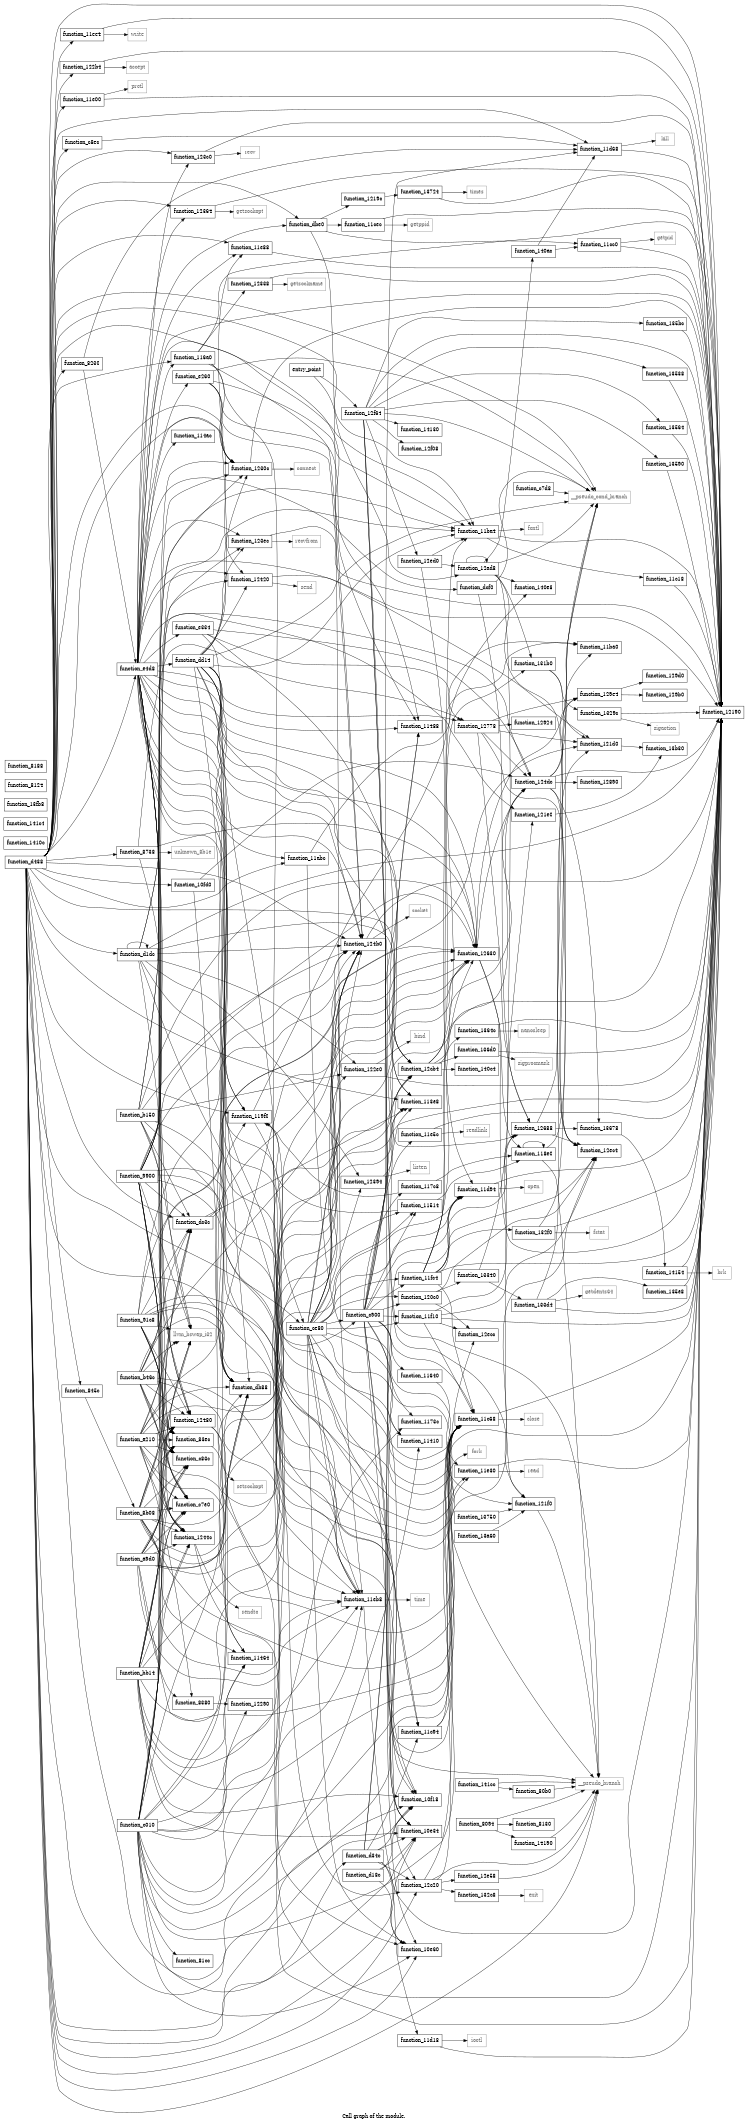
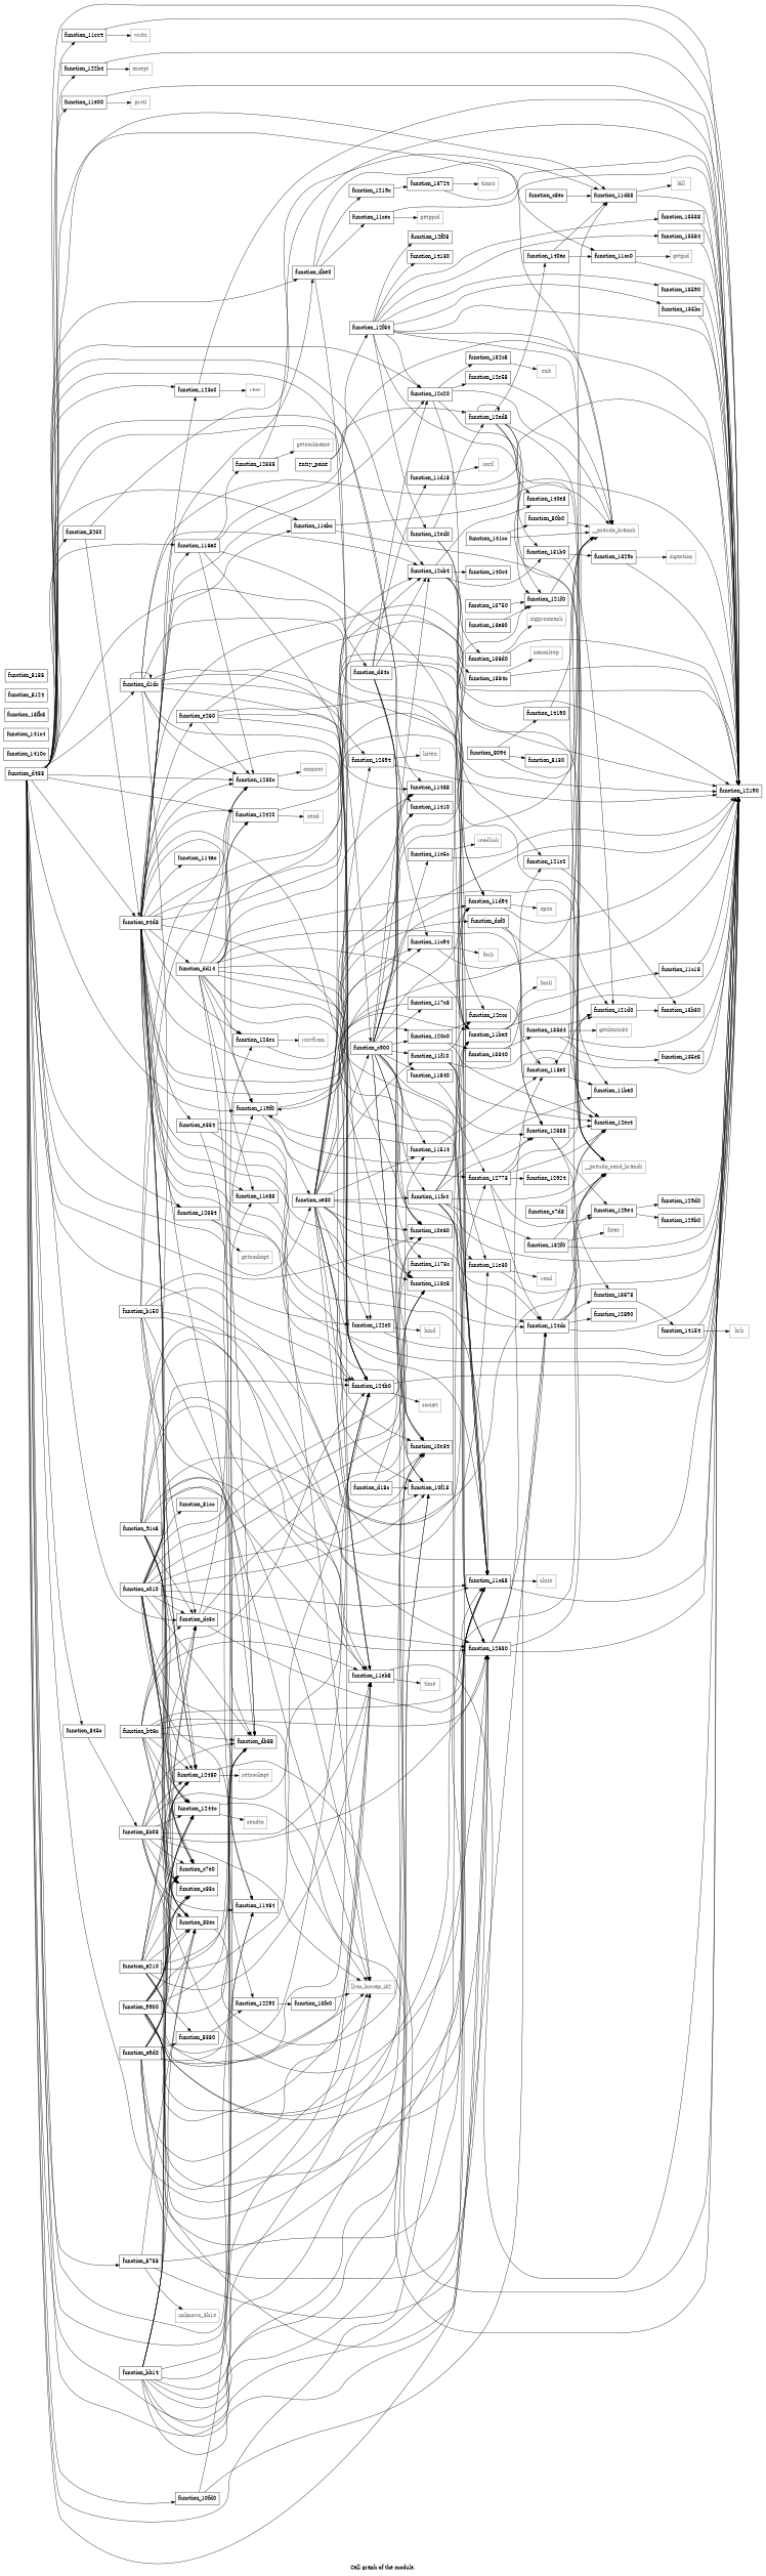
  digraph {
    label="Call graph of the module."
    rankdir=LR
    node [shape=record]
    n1 [label="{function_11640}"]
    n2 [label="{function_11e30}"]
    n3 [label="{function_12190}"]
    n4 [color=gray50 fontcolor=gray50 label="{read}"]
    n5 [label="{function_db88}"]
    n6 [label="{function_dbe0}"]
    n7 [label="{function_11eb8}"]
    n8 [label="{function_11cc0}"]
    n9 [label="{function_11cec}"]
    n10 [label="{function_1219c}"]
    n11 [color=gray50 fontcolor=gray50 label="{time}"]
    n12 [color=gray50 fontcolor=gray50 label="{getpid}"]
    n13 [color=gray50 fontcolor=gray50 label="{getppid}"]
    n14 [label="{function_13724}"]
    n15 [label="{function_dc3c}"]
    n16 [label="{function_119f0}"]
    n17 [label="{function_121d0}"]
    n18 [label="{function_113e8}"]
    n19 [label="{function_11ba0}"]
    n20 [color=gray50 fontcolor=gray50 label="{__pseudo_branch}"]
    n21 [label="{function_ce80}"]
    n22 [label="{function_13b30}"]
    n23 [label="{function_11ba4}"]
    n24 [label="{function_11c18}"]
    n25 [color=gray50 fontcolor=gray50 label="{fcntl}"]
    n26 [label="{function_116a0}"]
    n27 [label="{function_1230c}"]
    n28 [label="{function_12338}"]
    n29 [label="{function_11c68}"]
    n30 [label="{function_124b0}"]
    n31 [color=gray50 fontcolor=gray50 label="{connect}"]
    n32 [color=gray50 fontcolor=gray50 label="{getsockname}"]
    n33 [color=gray50 fontcolor=gray50 label="{close}"]
    n34 [color=gray50 fontcolor=gray50 label="{socket}"]
    n35 [label="{function_1173c}"]
    n36 [label="{function_11e5c}"]
    n37 [color=gray50 fontcolor=gray50 label="{readlink}"]
    n38 [label="{function_dcf0}"]
    n39 [label="{function_12688}"]
    n40 [color=gray50 fontcolor=gray50 label="{__pseudo_cond_branch}"]
    n41 [label="{function_12ec4}"]
    n42 [label="{function_13678}"]
    n43 [label="{function_129e4}"]
    n44 [label="{function_dd14}"]
    n45 [label="{function_11e88}"]
    n46 [label="{function_11488}"]
    n47 [label="{function_123ec}"]
    n48 [label="{function_12420}"]
    n49 [label="{function_12630}"]
    n50 [label="{function_12778}"]
    n51 [label="{function_12cb4}"]
    n52 [color=gray50 fontcolor=gray50 label="{recvfrom}"]
    n53 [color=gray50 fontcolor=gray50 label="{send}"]
    n54 [label="{function_118e0}"]
    n55 [label="{function_124dc}"]
    n56 [label="{function_12924}"]
    n57 [label="{function_140c4}"]
    n58 [label="{function_140e8}"]
    n59 [label="{function_131b0}"]
    n60 [label="{function_1364c}"]
    n61 [label="{function_136d0}"]
    n62 [label="{function_12364}"]
    n63 [color=gray50 fontcolor=gray50 label="{getsockopt}"]
    n64 [label="{function_11464}"]
    n65 [label="{function_117c8}"]
    n66 [label="{function_11ee4}"]
    n67 [color=gray50 fontcolor=gray50 label="{write}"]
    n68 [label="{function_122b4}"]
    n69 [color=gray50 fontcolor=gray50 label="{accept}"]
    n70 [label="{function_e260}"]
    n71 [label="{function_e334}"]
    n72 [label="{function_12890}"]
    n73 [label="{function_11f10}"]
    n74 [label="{function_12ecc}"]
    n75 [label="{function_11fc4}"]
    n76 [label="{function_11d94}"]
    n77 [label="{function_132f0}"]
    n78 [color=gray50 fontcolor=gray50 label="{open}"]
    n79 [color=gray50 fontcolor=gray50 label="{fstat}"]
    n80 [label="{function_120c0}"]
    n81 [label="{function_13340}"]
    n82 [label="{function_121e0}"]
    n83 [label="{function_133d4}"]
    n84 [label="{function_11d18}"]
    n85 [color=gray50 fontcolor=gray50 label="{ioctl}"]
    n86 [label="{function_122e0}"]
    n87 [color=gray50 fontcolor=gray50 label="{bind}"]
    n88 [label="{function_11d68}"]
    n89 [color=gray50 fontcolor=gray50 label="{kill}"]
    n90 [label="{function_e4d8}"]
    n91 [label="{function_10e34}"]
    n92 [label="{function_10e60}"]
    n93 [label="{function_11abc}"]
    n94 [label="{function_10f18}"]
    n95 [label="{function_114ac}"]
    n96 [label="{function_11c94}"]
    n97 [label="{function_1244c}"]
    n98 [label="{function_12480}"]
    n99 [label="{function_123c0}"]
    n100 [color=gray50 fontcolor=gray50 label="{llvm_bswap_i32}"]
    n101 [label="{function_12c20}"]
    n102 [label="{function_c7e0}"]
    n103 [label="{function_c83c}"]
    n104 [color=gray50 fontcolor=gray50 label="{fork}"]
    n105 [color=gray50 fontcolor=gray50 label="{sendto}"]
    n106 [color=gray50 fontcolor=gray50 label="{setsockopt}"]
    n107 [color=gray50 fontcolor=gray50 label="{recv}"]
    n108 [label="{function_132c8}"]
    n109 [label="{function_12e58}"]
    n110 [color=gray50 fontcolor=gray50 label="{times}"]
    n111 [label="{function_10fd0}"]
    n112 [label="{function_12394}"]
    n113 [color=gray50 fontcolor=gray50 label="{listen}"]
    n114 [label="{function_121f0}"]
    n115 [label="{function_11410}"]
    n116 [label="{function_11e00}"]
    n117 [color=gray50 fontcolor=gray50 label="{prctl}"]
    n118 [label="{function_11514}"]
    n119 [label="{function_12290}"]
+   n120 [label="{function_13fc0}"]
    n121 [label="{function_13a60}"]
    n122 [label="{function_140ac}"]
    n123 [label="{function_1410c}"]
    n124 [label="{function_14130}"]
    n125 [label="{function_14154}"]
    n126 [color=gray50 fontcolor=gray50 label="{brk}"]
    n127 [label="{function_14190}"]
    n128 [label="{function_141c4}"]
    n129 [label="{function_141cc}"]
    n130 [label="{function_80b0}"]
    n131 [color=gray50 fontcolor=gray50 label="{unknown_8b1e}"]
    n132 [color=gray50 fontcolor=gray50 label="{sigaction}"]
    n133 [color=gray50 fontcolor=gray50 label="{exit}"]
    n134 [color=gray50 fontcolor=gray50 label="{getdents64}"]
    n135 [color=gray50 fontcolor=gray50 label="{nanosleep}"]
    n136 [color=gray50 fontcolor=gray50 label="{sigprocmask}"]
    n137 [label="{function_12f64}"]
    n138 [label="{function_13538}"]
    n139 [label="{function_13564}"]
    n140 [label="{function_13590}"]
    n141 [label="{function_135bc}"]
    n142 [label="{function_12ed0}"]
    n143 [label="{function_12f08}"]
    n144 [label="{function_12ad8}"]
    n145 [label="{function_1329c}"]
    n146 [label="{function_135e8}"]
    n147 [label="{function_13750}"]
    n148 [label="{function_13fb8}"]
    n149 [label="{function_129b0}"]
    n150 [label="{function_129d0}"]
    n151 [label="{function_8094}"]
    n152 [label="{function_8130}"]
    n153 [label="{function_8124}"]
    n154 [label="{function_8188}"]
    n155 [label="{entry_point}"]
    n156 [label="{function_81cc}"]
    n157 [label="{function_8230}"]
    n158 [label="{function_8380}"]
    n159 [label="{function_83ec}"]
    n160 [label="{function_845c}"]
    n161 [label="{function_8b08}"]
    n162 [label="{function_8738}"]
    n163 [label="{function_91c8}"]
    n164 [label="{function_9900}"]
    n165 [label="{function_a210}"]
    n166 [label="{function_a9d0}"]
    n167 [label="{function_b150}"]
    n168 [label="{function_b46c}"]
    n169 [label="{function_bb14}"]
    n170 [label="{function_c010}"]
    n171 [label="{function_c7d8}"]
    n172 [label="{function_c8ec}"]
    n173 [label="{function_c900}"]
    n174 [label="{function_d18c}"]
    n175 [label="{function_d1dc}"]
    n176 [label="{function_d34c}"]
    n177 [label="{function_d438}"]
    n1 -> n2
    n2 -> n3
    n2 -> n4
    n6 -> n7
    n6 -> n8
    n6 -> n9
    n6 -> n10
    n7 -> n3
    n7 -> n11
    n8 -> n3
    n8 -> n12
    n9 -> n3
    n9 -> n13
    n10 -> n14
    n14 -> n3
    n14 -> n110
    n15 -> n16
    n15 -> n17
    n15 -> n18
    n16 -> n19
    n16 -> n20
    n16 -> n21
    n17 -> n22
    n21 -> n2
    n21 -> n7
    n21 -> n18
    n21 -> n29
    n21 -> n30
    n21 -> n46
    n21 -> n51
    n21 -> n55
    n21 -> n73
    n21 -> n75
    n21 -> n76
    n21 -> n80
    n21 -> n86
    n21 -> n91
    n21 -> n92
    n21 -> n94
    n21 -> n96
    n21 -> n112
    n21 -> n115
    n21 -> n118
    n21 -> n173
    n23 -> n3
    n23 -> n24
    n23 -> n25
    n24 -> n3
    n26 -> n3
    n26 -> n27
    n26 -> n28
    n26 -> n29
    n26 -> n30
    n27 -> n3
    n27 -> n31
    n28 -> n3
    n28 -> n32
    n29 -> n3
    n29 -> n33
    n30 -> n3
    n30 -> n34
    n36 -> n3
    n36 -> n37
    n38 -> n39
    n38 -> n40
    n39 -> n41
    n39 -> n42
    n39 -> n43
    n42 -> n125
    n43 -> n149
    n43 -> n150
    n44 -> n5
    n44 -> n16
    n44 -> n18
    n44 -> n23
    n44 -> n27
    n44 -> n29
    n44 -> n30
    n44 -> n39
    n44 -> n40
    n44 -> n45
    n44 -> n46
    n44 -> n47
    n44 -> n48
    n44 -> n49
    n44 -> n50
    n44 -> n51
    n45 -> n3
    n47 -> n3
    n47 -> n52
    n48 -> n3
    n48 -> n53
    n49 -> n3
    n49 -> n40
    n49 -> n54
    n49 -> n55
    n50 -> n17
    n50 -> n39
    n50 -> n41
    n50 -> n43
    n50 -> n55
    n50 -> n56
    n51 -> n3
    n51 -> n57
    n51 -> n58
    n51 -> n59
    n51 -> n60
    n51 -> n61
    n54 -> n19
    n54 -> n20
    n54 -> n54
    n55 -> n3
    n55 -> n40
    n55 -> n41
    n55 -> n42
    n55 -> n43
    n55 -> n72
    n59 -> n17
    n59 -> n145
    n60 -> n3
    n60 -> n135
    n61 -> n3
    n61 -> n136
    n62 -> n3
    n62 -> n63
    n65 -> n16
    n65 -> n54
    n66 -> n3
    n66 -> n67
    n68 -> n3
    n68 -> n69
    n70 -> n23
    n70 -> n27
    n70 -> n30
    n70 -> n40
    n70 -> n46
    n71 -> n18
    n71 -> n50
    n71 -> n55
    n71 -> n64
    n73 -> n3
    n73 -> n29
    n73 -> n39
    n73 -> n41
    n73 -> n74
    n75 -> n3
    n75 -> n23
    n75 -> n29
    n75 -> n39
    n75 -> n41
    n75 -> n49
    n75 -> n55
    n75 -> n76
    n75 -> n77
    n76 -> n3
    n76 -> n78
    n77 -> n3
    n77 -> n40
    n77 -> n79
    n80 -> n41
    n80 -> n74
    n80 -> n81
    n81 -> n82
    n81 -> n83
    n82 -> n22
    n83 -> n3
    n83 -> n17
    n83 -> n134
    n83 -> n146
    n84 -> n3
    n84 -> n85
    n86 -> n3
    n86 -> n87
    n88 -> n3
    n88 -> n89
    n90 -> n3
    n90 -> n5
    n90 -> n6
    n90 -> n7
    n90 -> n16
    n90 -> n17
    n90 -> n23
    n90 -> n26
    n90 -> n27
    n90 -> n29
    n90 -> n30
    n90 -> n38
    n90 -> n44
    n90 -> n45
    n90 -> n47
    n90 -> n48
    n90 -> n49
    n90 -> n62
    n90 -> n70
    n90 -> n71
    n90 -> n82
    n90 -> n91
    n90 -> n92
    n90 -> n93
    n90 -> n94
    n90 -> n95
    n90 -> n96
    n90 -> n97
    n90 -> n98
    n90 -> n99
    n90 -> n100
    n90 -> n101
    n90 -> n102
    n90 -> n103
    n93 -> n19
    n93 -> n20
    n96 -> n3
    n96 -> n104
    n97 -> n3
    n97 -> n105
    n98 -> n3
    n98 -> n106
    n99 -> n3
    n99 -> n107
    n101 -> n20
    n101 -> n41
    n101 -> n74
    n101 -> n108
    n101 -> n109
    n108 -> n133
    n109 -> n20
    n111 -> n55
    n111 -> n64
    n112 -> n3
    n112 -> n113
    n114 -> n20
    n116 -> n3
    n116 -> n117
    n118 -> n16
    n118 -> n54
+   n119 -> n120
+   n120 -> n100
    n121 -> n114
    n122 -> n8
    n122 -> n88
    n125 -> n3
    n125 -> n126
    n127 -> n20
    n129 -> n20
    n129 -> n130
    n130 -> n20
    n137 -> n3
    n137 -> n20
    n137 -> n40
    n137 -> n101
    n137 -> n114
    n137 -> n124
    n137 -> n138
    n137 -> n139
    n137 -> n140
    n137 -> n141
    n137 -> n142
    n137 -> n143
    n138 -> n3
    n139 -> n3
    n140 -> n3
    n141 -> n3
    n142 -> n23
    n142 -> n76
    n142 -> n144
    n144 -> n40
    n144 -> n41
    n144 -> n58
    n144 -> n59
    n144 -> n114
    n144 -> n122
    n144 -> n144
    n145 -> n3
    n145 -> n132
    n146 -> n3
    n147 -> n114
    n151 -> n20
    n151 -> n127
    n151 -> n152
    n155 -> n137
    n155 -> n144
    n157 -> n88
    n157 -> n90
    n158 -> n119
    n159 -> n118
    n160 -> n161
    n161 -> n5
    n161 -> n7
    n161 -> n15
    n161 -> n29
    n161 -> n30
    n161 -> n49
    n161 -> n64
    n161 -> n97
    n161 -> n98
    n161 -> n100
    n161 -> n102
    n161 -> n103
    n161 -> n159
    n162 -> n49
    n162 -> n50
    n162 -> n131
    n162 -> n159
    n163 -> n5
    n163 -> n7
    n163 -> n15
    n163 -> n29
    n163 -> n30
    n163 -> n49
    n163 -> n97
    n163 -> n98
    n163 -> n100
    n163 -> n102
    n163 -> n103
    n163 -> n159
    n164 -> n5
    n164 -> n7
    n164 -> n15
    n164 -> n23
    n164 -> n27
    n164 -> n29
    n164 -> n30
    n164 -> n47
    n164 -> n49
    n164 -> n55
    n164 -> n97
    n164 -> n98
    n164 -> n100
    n164 -> n102
    n164 -> n103
    n164 -> n159
    n165 -> n5
    n165 -> n7
    n165 -> n15
    n165 -> n29
    n165 -> n30
    n165 -> n49
    n165 -> n97
    n165 -> n98
    n165 -> n100
    n165 -> n102
    n165 -> n103
    n165 -> n158
    n165 -> n159
    n166 -> n5
    n166 -> n7
    n166 -> n29
    n166 -> n30
    n166 -> n49
    n166 -> n97
    n166 -> n98
    n166 -> n100
    n166 -> n102
    n166 -> n103
    n166 -> n158
    n166 -> n159
    n167 -> n5
    n167 -> n7
    n167 -> n15
    n167 -> n27
    n167 -> n30
    n167 -> n48
    n167 -> n49
    n167 -> n86
    n167 -> n100
    n167 -> n159
    n168 -> n5
    n168 -> n7
    n168 -> n15
    n168 -> n29
    n168 -> n30
    n168 -> n49
    n168 -> n97
    n168 -> n98
    n168 -> n100
    n168 -> n102
    n168 -> n103
    n168 -> n159
    n169 -> n5
    n169 -> n7
    n169 -> n29
    n169 -> n49
    n169 -> n64
    n169 -> n91
    n169 -> n94
    n169 -> n97
    n169 -> n98
    n169 -> n100
    n169 -> n102
    n169 -> n103
    n169 -> n159
    n170 -> n2
    n170 -> n5
    n170 -> n7
    n170 -> n15
    n170 -> n18
    n170 -> n29
    n170 -> n30
    n170 -> n35
    n170 -> n49
    n170 -> n64
    n170 -> n76
    n170 -> n91
    n170 -> n92
    n170 -> n94
    n170 -> n97
    n170 -> n98
    n170 -> n102
    n170 -> n103
    n170 -> n119
    n170 -> n156
    n170 -> n159
    n171 -> n40
    n172 -> n88
    n173 -> n1
    n173 -> n18
    n173 -> n29
    n173 -> n35
    n173 -> n36
    n173 -> n46
    n173 -> n51
    n173 -> n65
    n173 -> n73
    n173 -> n75
    n173 -> n76
    n173 -> n80
    n173 -> n88
    n173 -> n91
    n173 -> n92
    n173 -> n94
    n173 -> n114
    n173 -> n115
    n173 -> n118
    n174 -> n91
    n174 -> n92
    n174 -> n94
    n175 -> n3
    n175 -> n23
    n175 -> n27
    n175 -> n29
    n175 -> n30
    n175 -> n51
    n175 -> n86
    n175 -> n98
    n175 -> n112
    n175 -> n173
    n175 -> n175
    n176 -> n51
    n176 -> n76
    n176 -> n84
    n176 -> n91
    n176 -> n92
    n176 -> n94
    n176 -> n96
    n176 -> n101
    n177 -> n3
    n177 -> n5
    n177 -> n6
    n177 -> n15
    n177 -> n16
    n177 -> n18
    n177 -> n20
    n177 -> n21
    n177 -> n23
    n177 -> n26
    n177 -> n27
    n177 -> n29
    n177 -> n30
    n177 -> n40
    n177 -> n45
    n177 -> n46
    n177 -> n48
    n177 -> n51
    n177 -> n62
    n177 -> n66
    n177 -> n68
    n177 -> n88
    n177 -> n90
    n177 -> n91
    n177 -> n92
    n177 -> n93
    n177 -> n94
    n177 -> n99
    n177 -> n101
    n177 -> n111
    n177 -> n115
    n177 -> n116
    n177 -> n157
    n177 -> n160
    n177 -> n162
-   n177 -> n172
    n177 -> n175
    n177 -> n176
  }
